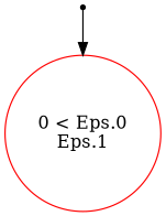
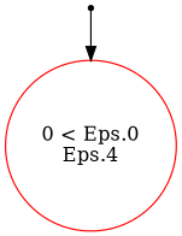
  digraph {
    ENTRY [shape=point]
-   n2 [color=red label="0 < Eps.0\nEps.1\n" shape=circle]
+   n2 [color=red label="0 < Eps.0\nEps.4\n" shape=circle]
    ENTRY -> n2
  }
